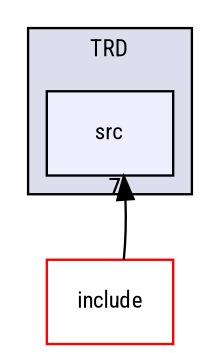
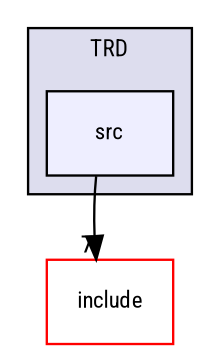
  digraph {
    compound=true
    fontname="Roboto Condensed"
    node [fontname="Roboto Condensed" fontsize=10 shape=box]
    n1 [fillcolor="#eeeeff" label=src pencolor=black style=filled]
    n2 [color=red label=include]
    subgraph cluster_1 {
      bgcolor="#ddddee"
      fontsize=10
      label=TRD
      pencolor=black
      n1
    }
-   n2 -> n1 [headlabel=7 labeldistance=1.5 labelfontname=Helvetica labelfontsize=10 fontname="Roboto Condensed"]
+   n1 -> n2 [headlabel=7 labeldistance=1.5 labelfontname=Helvetica labelfontsize=10 fontname="Roboto Condensed"]
  }
